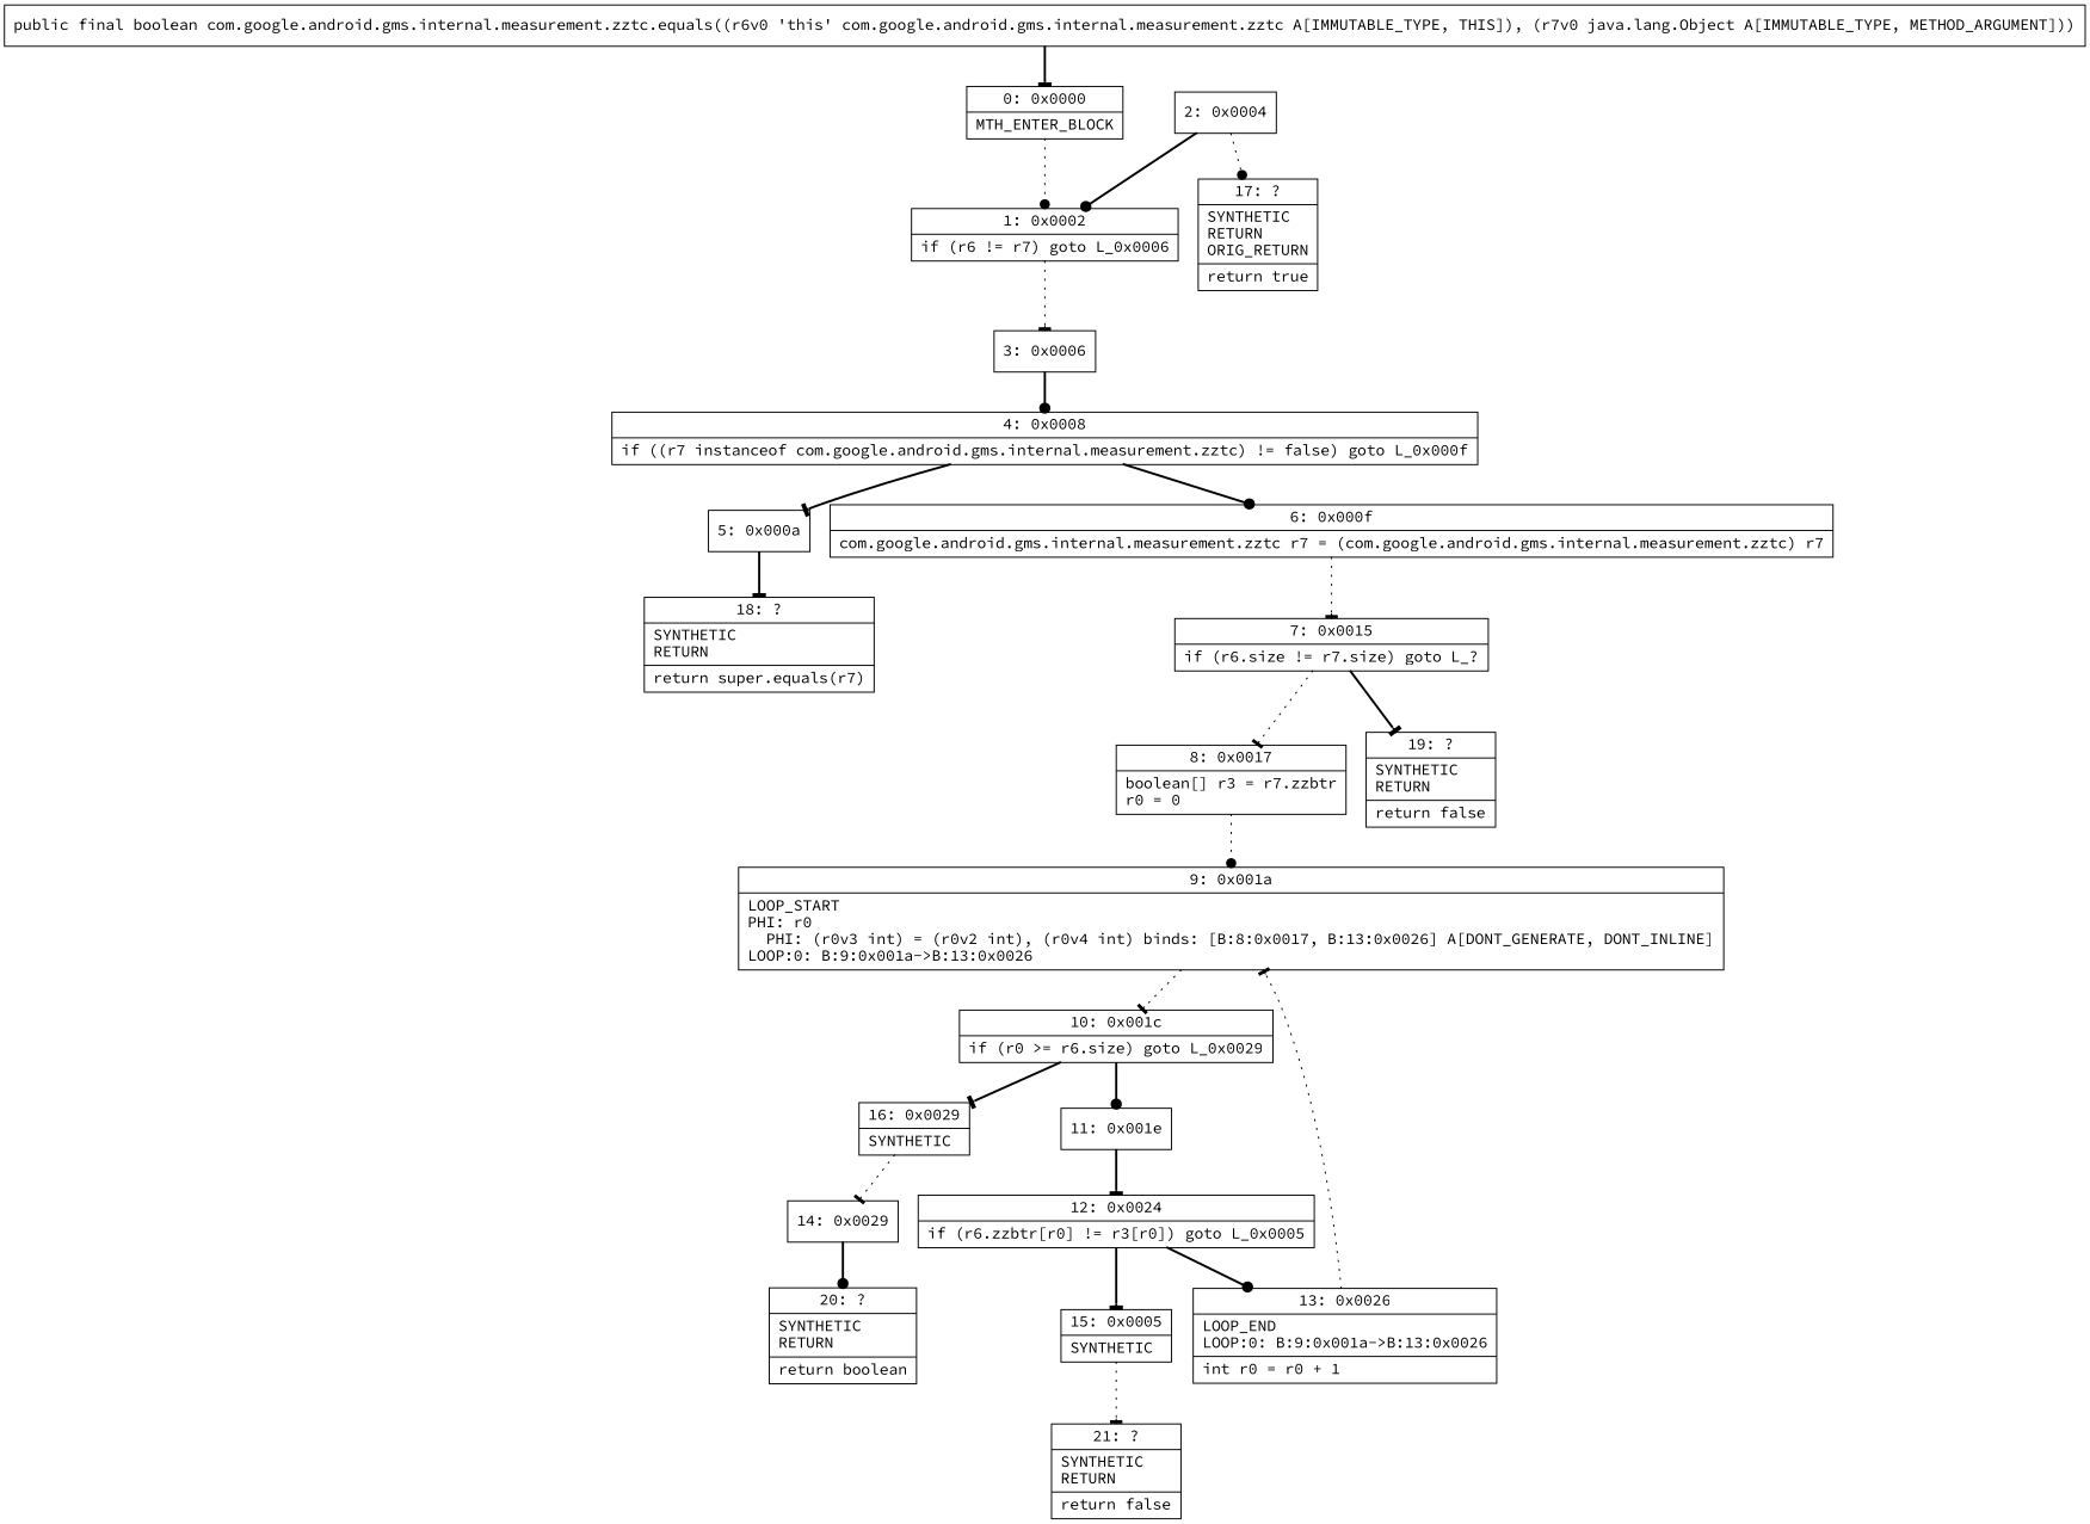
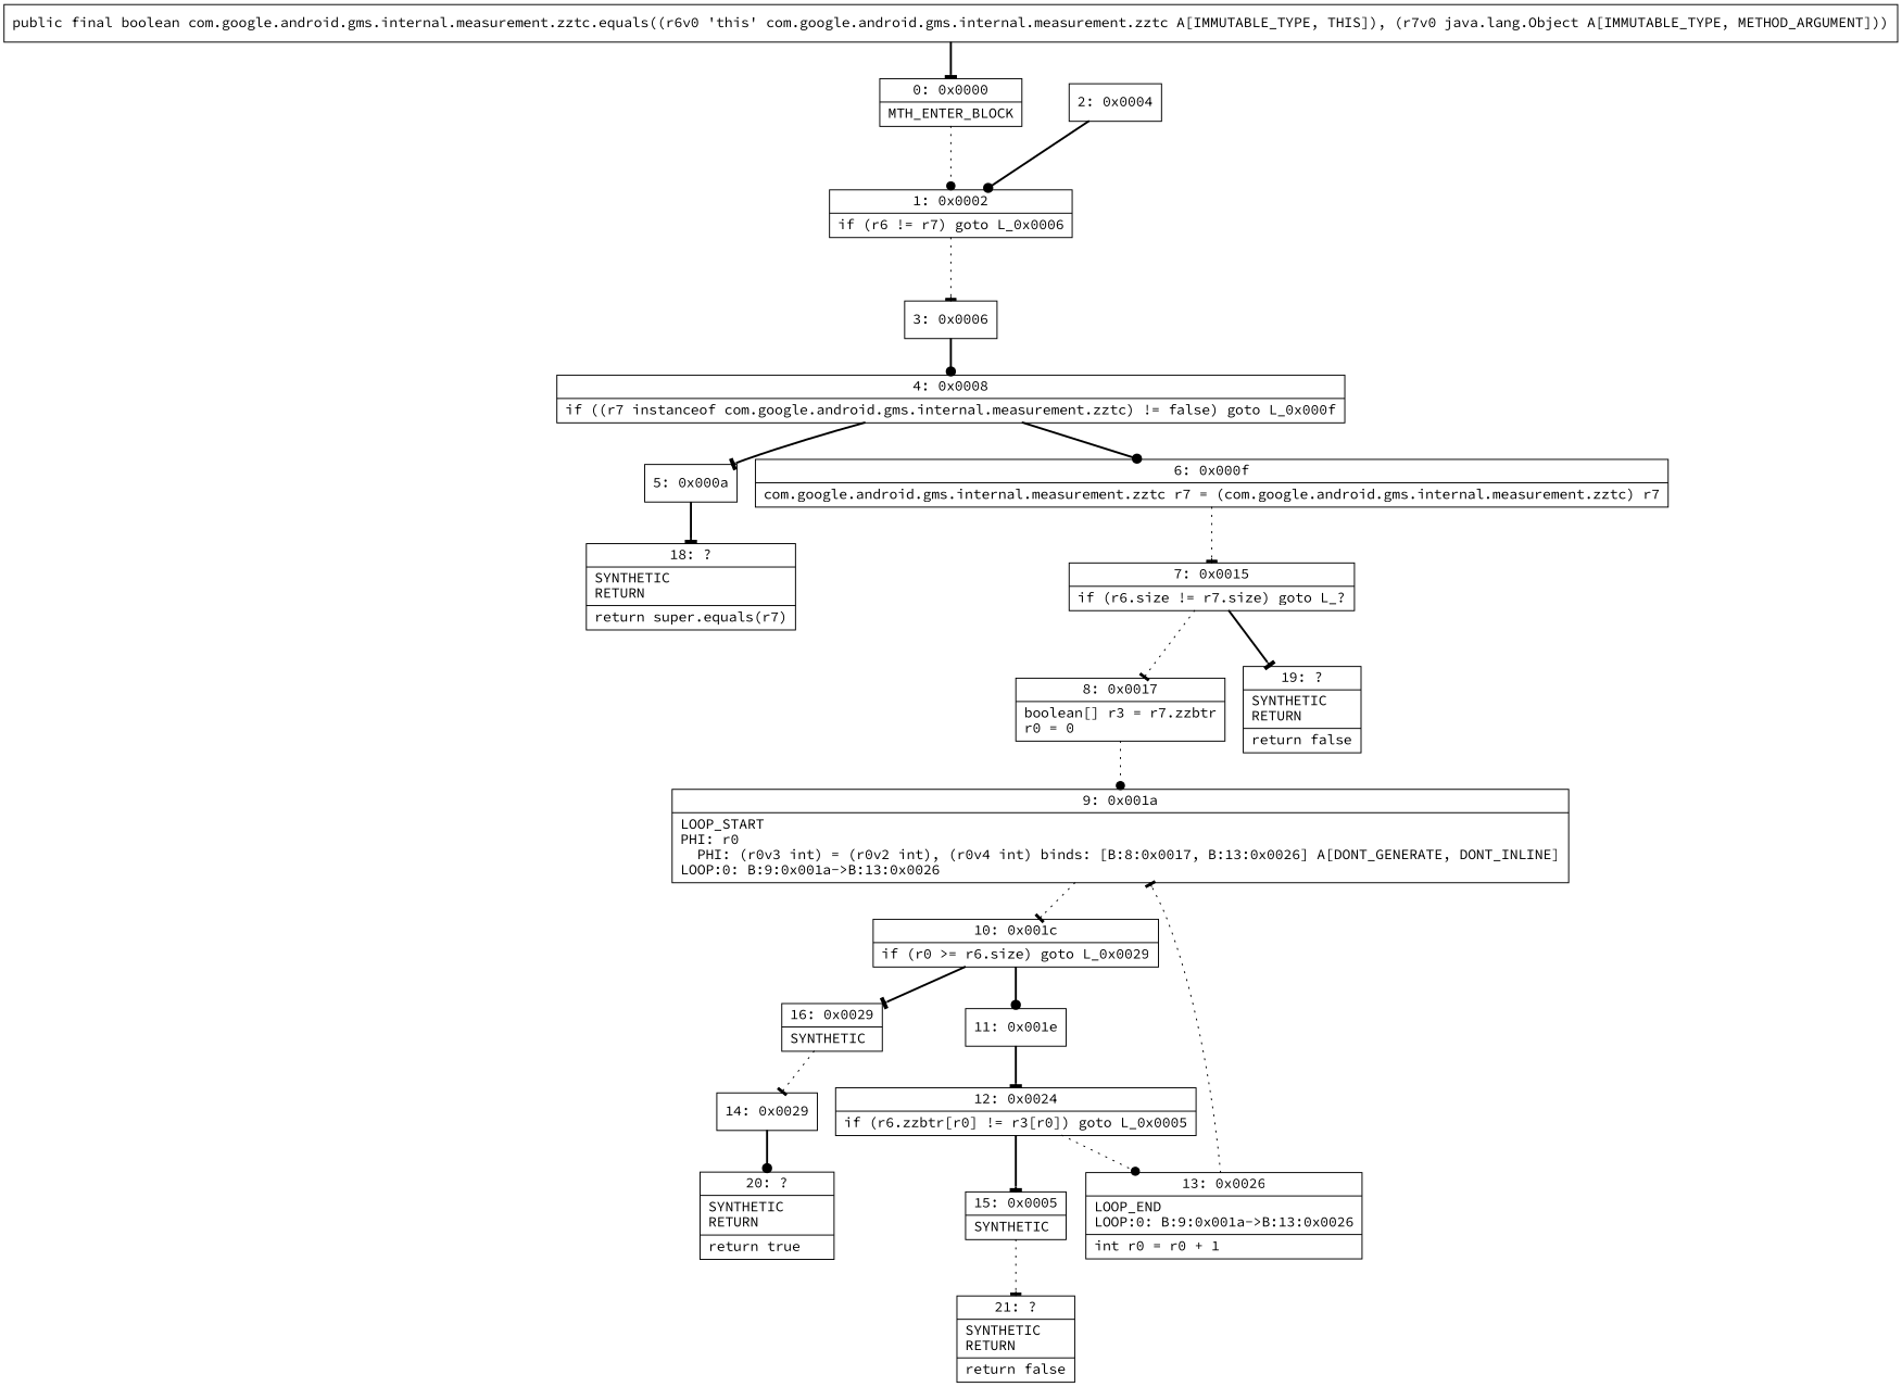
  digraph {
    fontname="Source Code Pro"
    node [fontname="Source Code Pro" shape=record]
    edge [arrowhead=tee fontname="Source Code Pro" style=bold]
    n1 [label="{0\:\ 0x0000|MTH_ENTER_BLOCK\l}"]
    n2 [label="{1\:\ 0x0002|if (r6 != r7) goto L_0x0006\l}"]
    n3 [label="{3\:\ 0x0006}"]
    n4 [label="{2\:\ 0x0004}"]
-   n5 [label="{17\:\ ?|SYNTHETIC\lRETURN\lORIG_RETURN\l|return true\l}"]
    n6 [label="{4\:\ 0x0008|if ((r7 instanceof com.google.android.gms.internal.measurement.zztc) != false) goto L_0x000f\l}"]
    n7 [label="{5\:\ 0x000a}"]
    n8 [label="{6\:\ 0x000f|com.google.android.gms.internal.measurement.zztc r7 = (com.google.android.gms.internal.measurement.zztc) r7\l}"]
    n9 [label="{18\:\ ?|SYNTHETIC\lRETURN\l|return super.equals(r7)\l}"]
    n10 [label="{7\:\ 0x0015|if (r6.size != r7.size) goto L_?\l}"]
    n11 [label="{8\:\ 0x0017|boolean[] r3 = r7.zzbtr\lr0 = 0\l}"]
    n12 [label="{19\:\ ?|SYNTHETIC\lRETURN\l|return false\l}"]
    n13 [label="{9\:\ 0x001a|LOOP_START\lPHI: r0 \l  PHI: (r0v3 int) = (r0v2 int), (r0v4 int) binds: [B:8:0x0017, B:13:0x0026] A[DONT_GENERATE, DONT_INLINE]\lLOOP:0: B:9:0x001a\-\>B:13:0x0026\l}"]
    n14 [label="{10\:\ 0x001c|if (r0 \>= r6.size) goto L_0x0029\l}"]
    n15 [label="{11\:\ 0x001e}"]
    n16 [label="{16\:\ 0x0029|SYNTHETIC\l}"]
    n17 [label="{12\:\ 0x0024|if (r6.zzbtr[r0] != r3[r0]) goto L_0x0005\l}"]
    n18 [label="{14\:\ 0x0029}"]
    n19 [label="{13\:\ 0x0026|LOOP_END\lLOOP:0: B:9:0x001a\-\>B:13:0x0026\l|int r0 = r0 + 1\l}"]
    n20 [label="{15\:\ 0x0005|SYNTHETIC\l}"]
    n21 [label="{21\:\ ?|SYNTHETIC\lRETURN\l|return false\l}"]
-   n22 [label="{20\:\ ?|SYNTHETIC\lRETURN\l|return boolean\l}"]
+   n22 [label="{20\:\ ?|SYNTHETIC\lRETURN\l|return true\l}"]
    n23 [label="{public final boolean com.google.android.gms.internal.measurement.zztc.equals((r6v0 'this' com.google.android.gms.internal.measurement.zztc A[IMMUTABLE_TYPE, THIS]), (r7v0 java.lang.Object A[IMMUTABLE_TYPE, METHOD_ARGUMENT])) }"]
    n1 -> n2 [arrowhead=dot style=dotted]
    n2 -> n3 [style=dotted]
    n3 -> n6 [arrowhead=dot]
    n4 -> n2 [arrowhead=dot]
-   n4 -> n5 [arrowhead=dot style=dotted]
    n6 -> n7
    n6 -> n8 [arrowhead=dot]
    n7 -> n9
    n8 -> n10 [style=dotted]
    n10 -> n11 [style=dotted]
    n10 -> n12
    n11 -> n13 [arrowhead=dot style=dotted]
    n13 -> n14 [style=dotted]
    n14 -> n15 [arrowhead=dot]
    n14 -> n16
    n15 -> n17
    n16 -> n18 [style=dotted]
-   n17 -> n19 [arrowhead=dot]
+   n17 -> n19 [arrowhead=dot style=dotted]
    n17 -> n20
    n18 -> n22 [arrowhead=dot]
    n19 -> n13 [style=dotted]
    n20 -> n21 [style=dotted]
    n23 -> n1
  }
